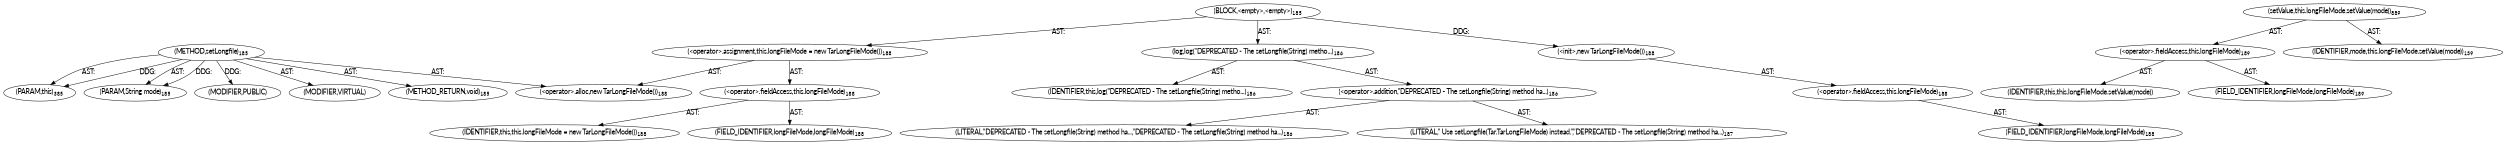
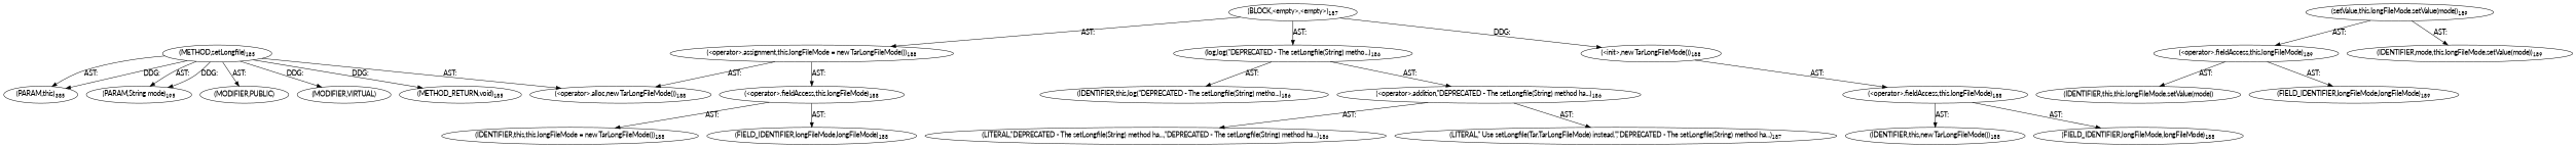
  digraph {
    fontname=Lato
    node [fontname=Lato]
    edge [fontname=Lato]
    n1 [label=<(METHOD,setLongfile)<SUB>185</SUB>>]
    n2 [label=<(PARAM,this)<SUB>385</SUB>>]
-   n3 [label=<(PARAM,String mode)<SUB>185</SUB>>]
+   n3 [label=<(PARAM,String mode)<SUB>195</SUB>>]
    n4 [label=<(MODIFIER,PUBLIC)>]
    n5 [label=<(MODIFIER,VIRTUAL)>]
    n6 [label=<(METHOD_RETURN,void)<SUB>185</SUB>>]
    n7 [label=<(&lt;operator&gt;.alloc,new TarLongFileMode())<SUB>188</SUB>>]
-   n8 [label=<(BLOCK,&lt;empty&gt;,&lt;empty&gt;)<SUB>185</SUB>>]
+   n8 [label=<(BLOCK,&lt;empty&gt;,&lt;empty&gt;)<SUB>187</SUB>>]
    n9 [label=<(log,log(&quot;DEPRECATED - The setLongfile(String) metho...)<SUB>186</SUB>>]
    n10 [label=<(&lt;operator&gt;.assignment,this.longFileMode = new TarLongFileMode())<SUB>188</SUB>>]
    n11 [label=<(&lt;init&gt;,new TarLongFileMode())<SUB>188</SUB>>]
    n12 [label=<(IDENTIFIER,this,log(&quot;DEPRECATED - The setLongfile(String) metho...)<SUB>186</SUB>>]
    n13 [label=<(&lt;operator&gt;.addition,&quot;DEPRECATED - The setLongfile(String) method ha...)<SUB>186</SUB>>]
    n14 [label=<(&lt;operator&gt;.fieldAccess,this.longFileMode)<SUB>188</SUB>>]
    n15 [label=<(&lt;operator&gt;.fieldAccess,this.longFileMode)<SUB>188</SUB>>]
-   n16 [label=<(setValue,this.longFileMode.setValue(mode))<SUB>889</SUB>>]
+   n16 [label=<(setValue,this.longFileMode.setValue(mode))<SUB>189</SUB>>]
    n17 [label=<(&lt;operator&gt;.fieldAccess,this.longFileMode)<SUB>189</SUB>>]
-   n18 [label=<(IDENTIFIER,mode,this.longFileMode.setValue(mode))<SUB>139</SUB>>]
+   n18 [label=<(IDENTIFIER,mode,this.longFileMode.setValue(mode))<SUB>189</SUB>>]
    n19 [label=<(LITERAL,&quot;DEPRECATED - The setLongfile(String) method ha...,&quot;DEPRECATED - The setLongfile(String) method ha...)<SUB>186</SUB>>]
    n20 [label=<(LITERAL,&quot; Use setLongfile(Tar.TarLongFileMode) instead.&quot;,&quot;DEPRECATED - The setLongfile(String) method ha...)<SUB>187</SUB>>]
    n21 [label=<(IDENTIFIER,this,this.longFileMode = new TarLongFileMode())<SUB>188</SUB>>]
    n22 [label=<(FIELD_IDENTIFIER,longFileMode,longFileMode)<SUB>188</SUB>>]
+   n23 [label=<(IDENTIFIER,this,new TarLongFileMode())<SUB>188</SUB>>]
    n24 [label=<(FIELD_IDENTIFIER,longFileMode,longFileMode)<SUB>188</SUB>>]
    n25 [label=<(IDENTIFIER,this,this.longFileMode.setValue(mode))>]
    n26 [label=<(FIELD_IDENTIFIER,longFileMode,longFileMode)<SUB>189</SUB>>]
    n1 -> n2 [label="AST: "]
    n1 -> n2 [label="DDG: "]
    n1 -> n3 [label="AST: "]
    n1 -> n3 [label="DDG: "]
-   n1 -> n4 [label="DDG: "]
-   n1 -> n5 [label="AST: "]
-   n1 -> n6 [label="AST: "]
+   n1 -> n4 [label="AST: "]
+   n1 -> n5 [label="DDG: "]
+   n1 -> n6 [label="DDG: "]
    n1 -> n7 [label="AST: "]
    n8 -> n9 [label="AST: "]
    n8 -> n10 [label="AST: "]
    n8 -> n11 [label="DDG: "]
    n9 -> n12 [label="AST: "]
    n9 -> n13 [label="AST: "]
    n10 -> n7 [label="AST: "]
    n10 -> n14 [label="AST: "]
    n11 -> n15 [label="AST: "]
    n13 -> n19 [label="AST: "]
    n13 -> n20 [label="AST: "]
    n14 -> n21 [label="AST: "]
    n14 -> n22 [label="AST: "]
+   n15 -> n23 [label="AST: "]
    n15 -> n24 [label="AST: "]
    n16 -> n17 [label="AST: "]
    n16 -> n18 [label="AST: "]
    n17 -> n25 [label="AST: "]
    n17 -> n26 [label="AST: "]
  }
